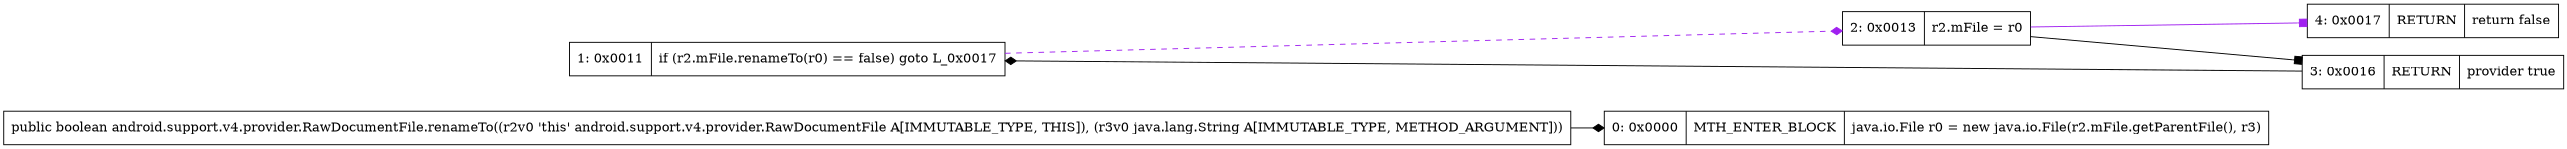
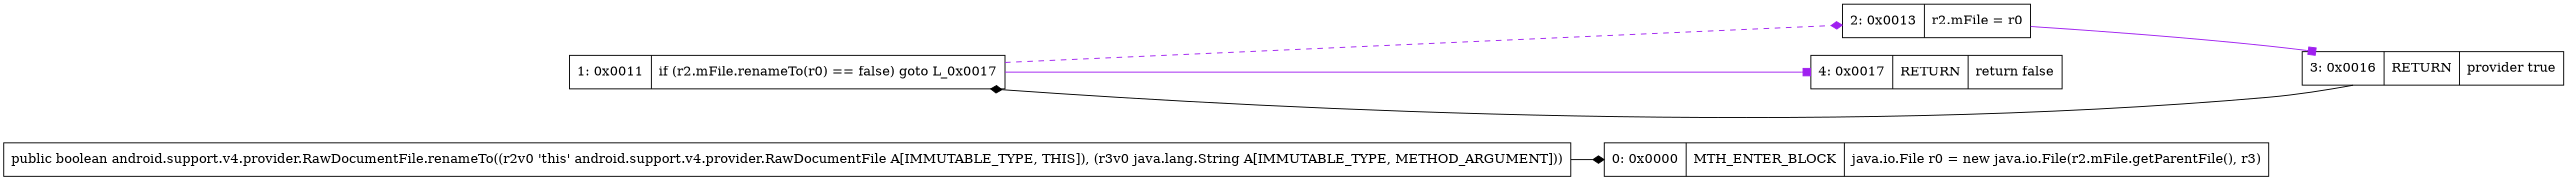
  digraph {
    rankdir=LR
    node [shape=record]
    edge [arrowhead=diamond color=black]
    n1 [label="{0\:\ 0x0000|MTH_ENTER_BLOCK\l|java.io.File r0 = new java.io.File(r2.mFile.getParentFile(), r3)\l}"]
    n2 [label="{1\:\ 0x0011|if (r2.mFile.renameTo(r0) == false) goto L_0x0017\l}"]
    n3 [label="{2\:\ 0x0013|r2.mFile = r0\l}"]
    n4 [label="{4\:\ 0x0017|RETURN\l|return false\l}"]
    n5 [label="{3\:\ 0x0016|RETURN\l|provider true\l}"]
    n6 [label="{public boolean android.support.v4.provider.RawDocumentFile.renameTo((r2v0 'this' android.support.v4.provider.RawDocumentFile A[IMMUTABLE_TYPE, THIS]), (r3v0 java.lang.String A[IMMUTABLE_TYPE, METHOD_ARGUMENT])) }"]
    n2 -> n3 [color=purple style=dashed]
-   n3 -> n4 [arrowhead=box color=purple]
-   n3 -> n5 [arrowhead=box]
+   n2 -> n4 [arrowhead=box color=purple]
+   n3 -> n5 [arrowhead=box color=purple]
    n5 -> n2
    n6 -> n1
  }
